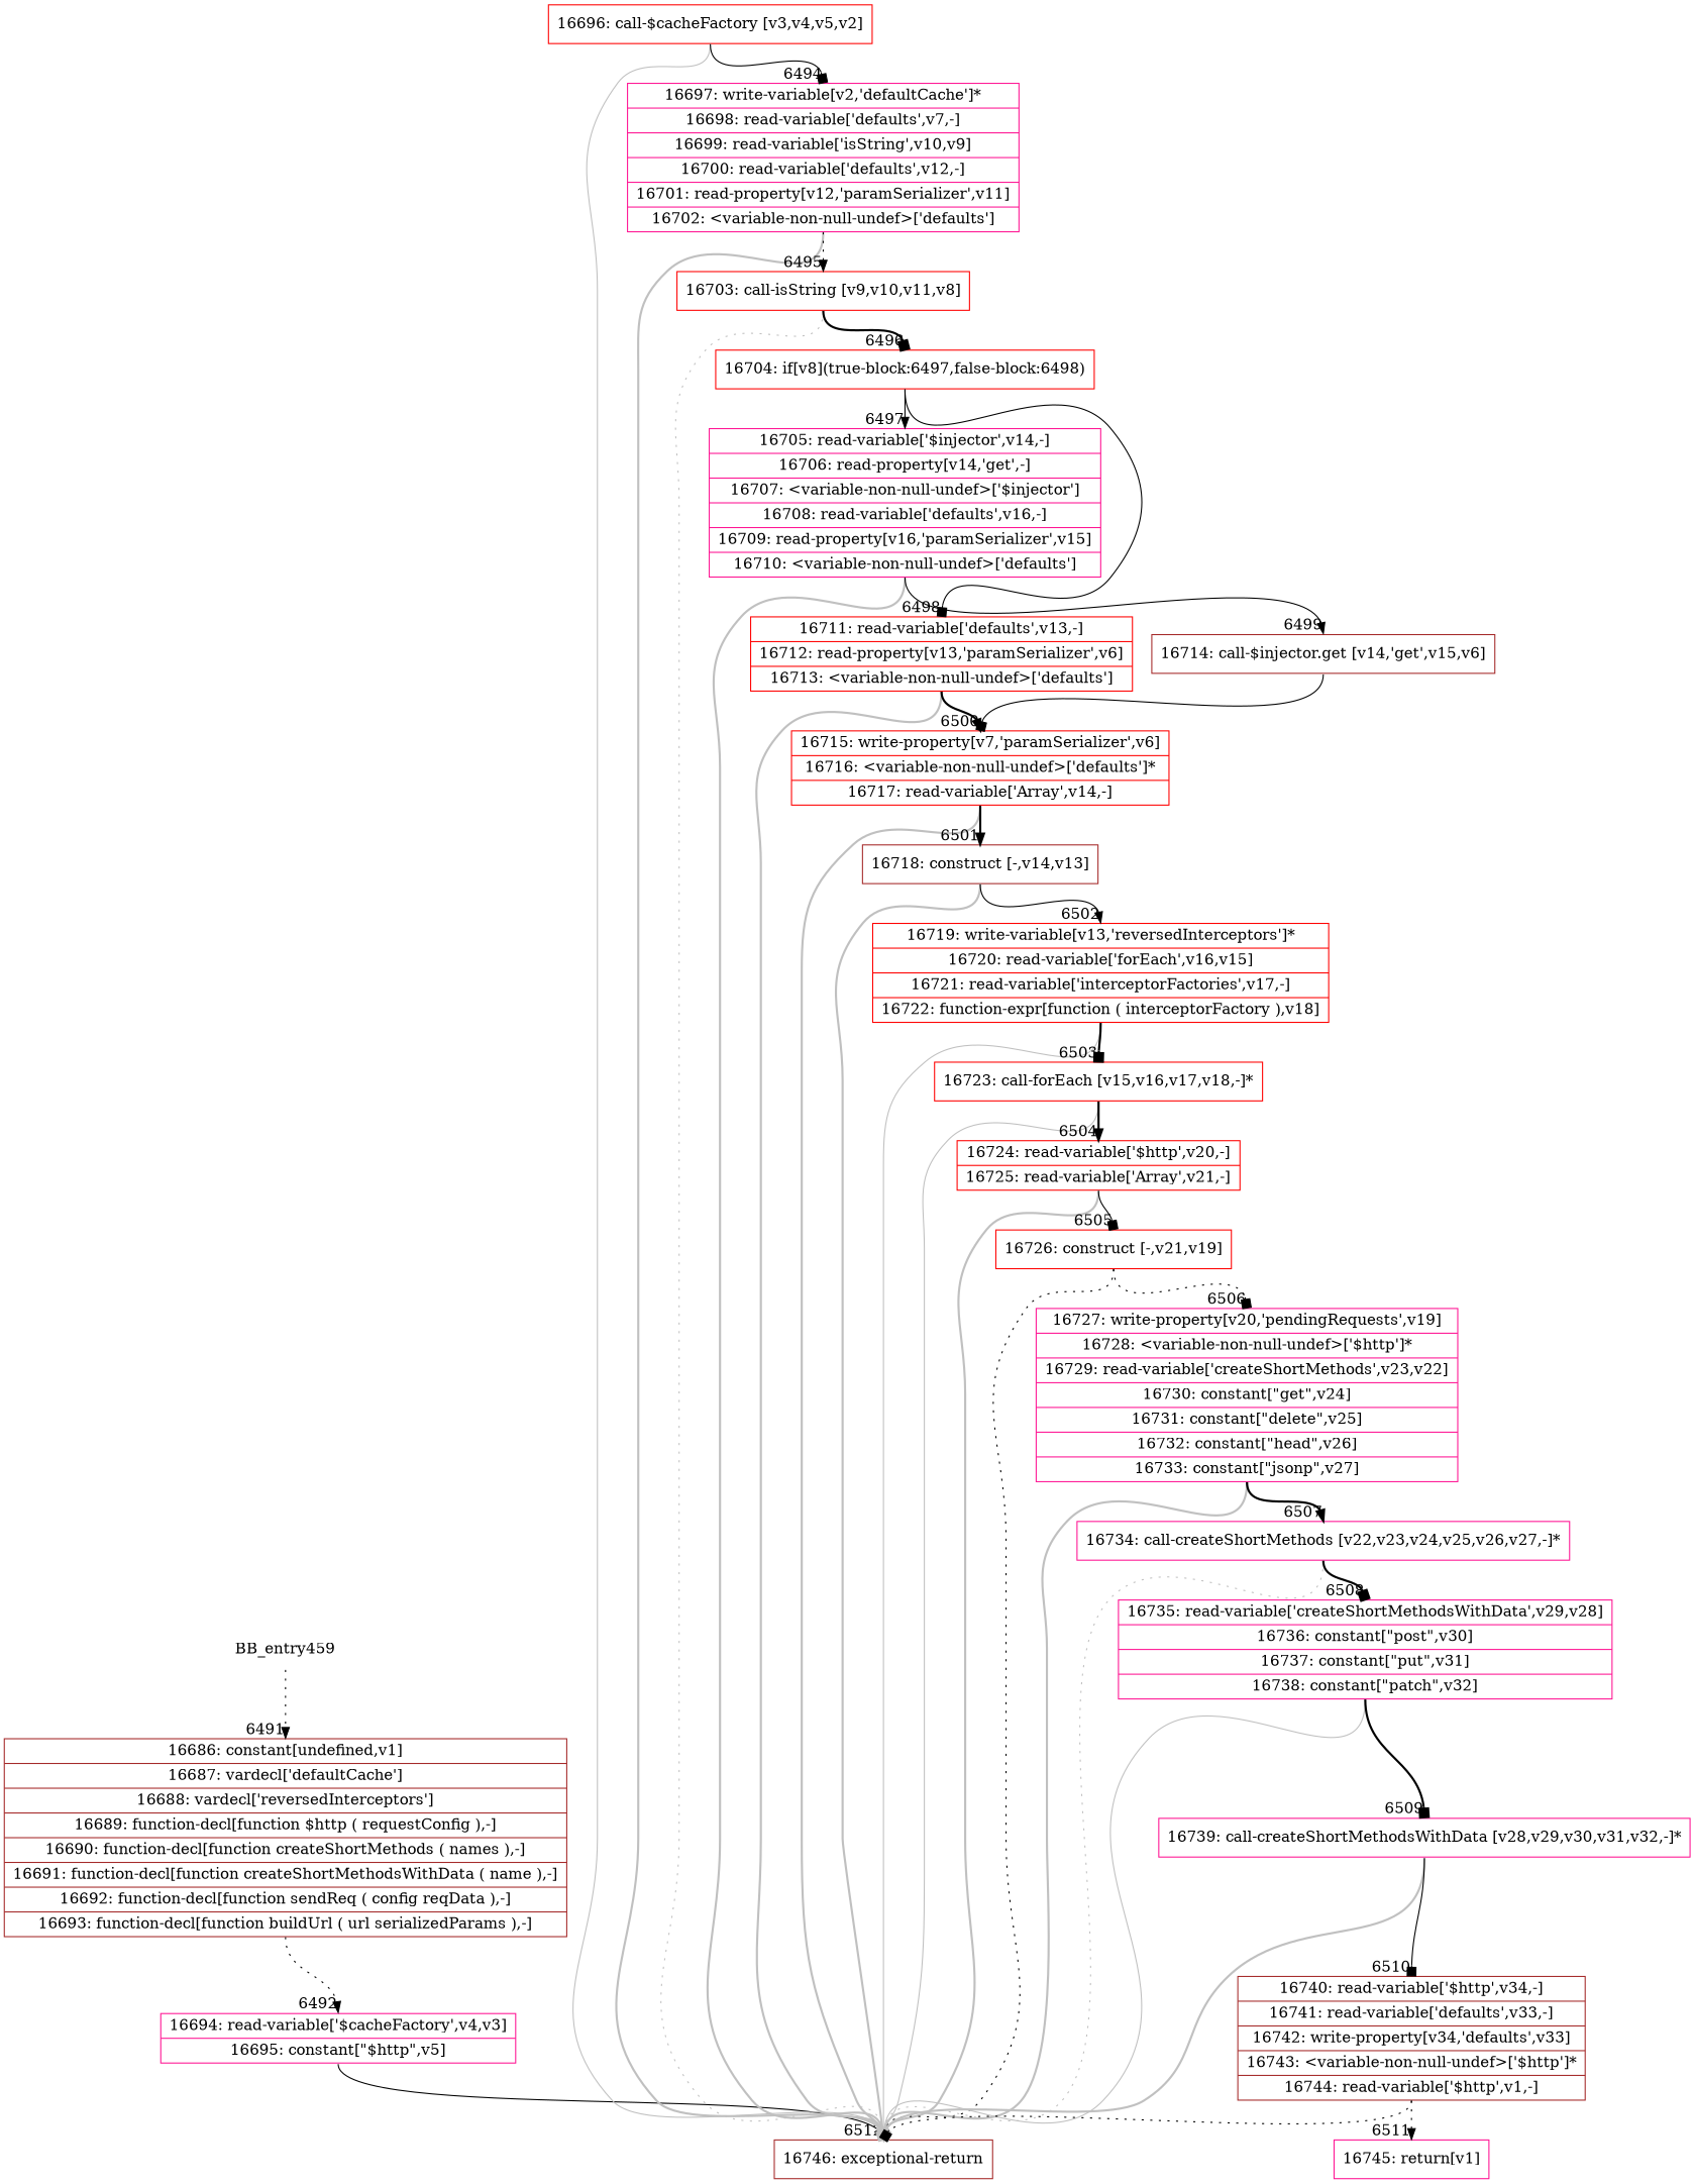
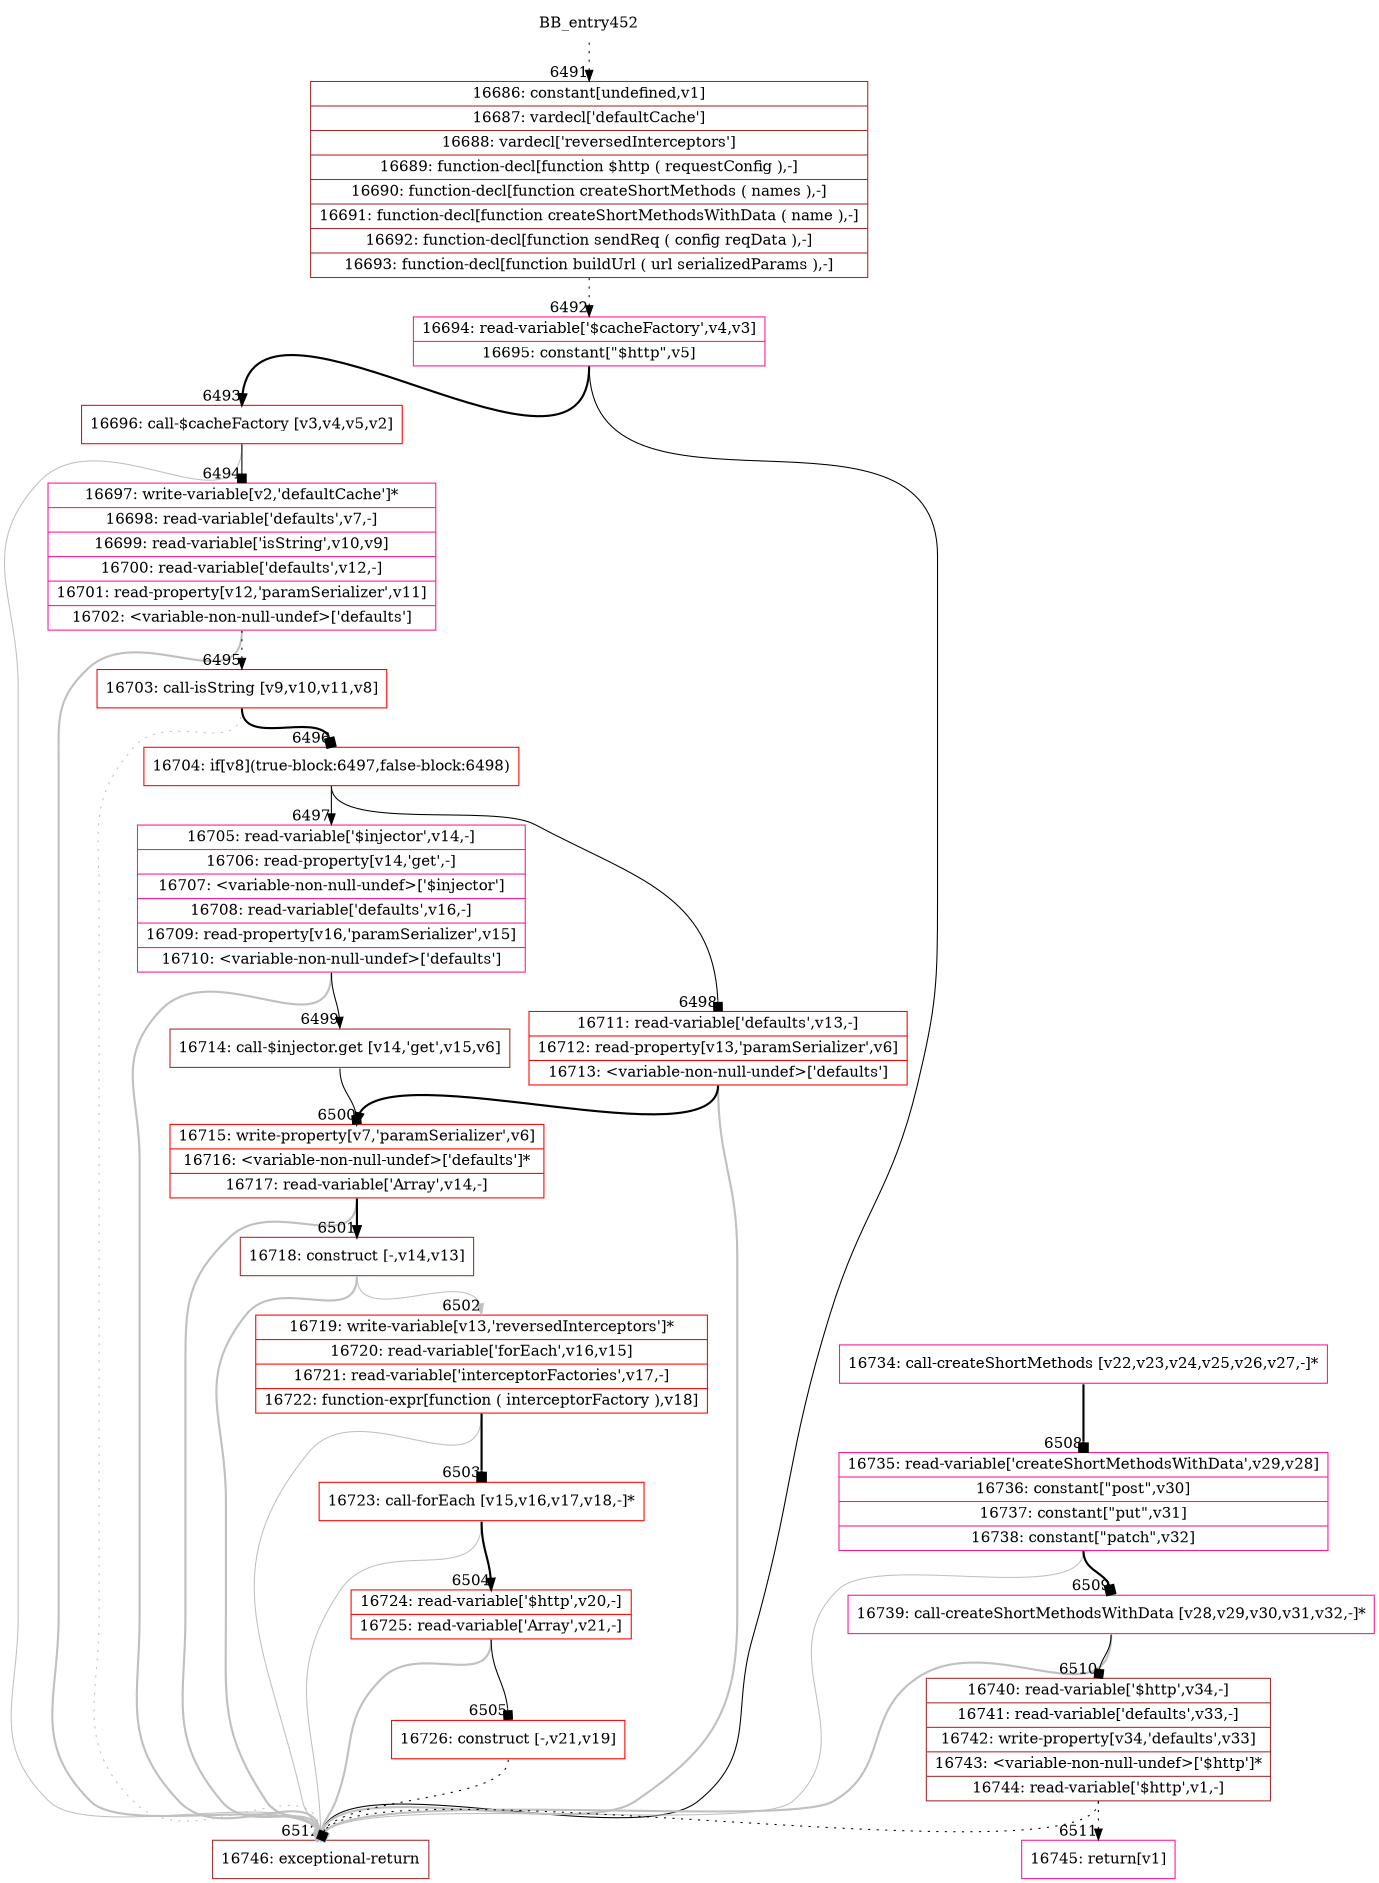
  digraph {
    rankdir=TD
    node [color=red shape=record]
    edge [arrowhead=normal headport=n style=bold tailport=s]
-   BB_entry459 [color=brown shape=none]
+   BB_entry459 [color=brown shape=none label=BB_entry452]
    n2 [color=brown label="{16686: constant[undefined,v1]|16687: vardecl['defaultCache']|16688: vardecl['reversedInterceptors']|16689: function-decl[function $http ( requestConfig ),-]|16690: function-decl[function createShortMethods ( names ),-]|16691: function-decl[function createShortMethodsWithData ( name ),-]|16692: function-decl[function sendReq ( config reqData ),-]|16693: function-decl[function buildUrl ( url serializedParams ),-]}"]
    n3 [color=deeppink label="{16694: read-variable['$cacheFactory',v4,v3]|16695: constant[\"$http\",v5]}"]
    n4 [label="{16696: call-$cacheFactory [v3,v4,v5,v2]}"]
    n5 [color=brown label="{16746: exceptional-return}"]
    n6 [color=deeppink label="{16697: write-variable[v2,'defaultCache']*|16698: read-variable['defaults',v7,-]|16699: read-variable['isString',v10,v9]|16700: read-variable['defaults',v12,-]|16701: read-property[v12,'paramSerializer',v11]|16702: \<variable-non-null-undef\>['defaults']}"]
    n7 [label="{16703: call-isString [v9,v10,v11,v8]}"]
    n8 [label="{16704: if[v8](true-block:6497,false-block:6498)}"]
    n9 [color=deeppink label="{16705: read-variable['$injector',v14,-]|16706: read-property[v14,'get',-]|16707: \<variable-non-null-undef\>['$injector']|16708: read-variable['defaults',v16,-]|16709: read-property[v16,'paramSerializer',v15]|16710: \<variable-non-null-undef\>['defaults']}"]
    n10 [label="{16711: read-variable['defaults',v13,-]|16712: read-property[v13,'paramSerializer',v6]|16713: \<variable-non-null-undef\>['defaults']}"]
    n11 [color=brown label="{16714: call-$injector.get [v14,'get',v15,v6]}"]
    n12 [label="{16715: write-property[v7,'paramSerializer',v6]|16716: \<variable-non-null-undef\>['defaults']*|16717: read-variable['Array',v14,-]}"]
    n13 [color=brown label="{16718: construct [-,v14,v13]}"]
    n14 [label="{16719: write-variable[v13,'reversedInterceptors']*|16720: read-variable['forEach',v16,v15]|16721: read-variable['interceptorFactories',v17,-]|16722: function-expr[function ( interceptorFactory ),v18]}"]
    n15 [label="{16723: call-forEach [v15,v16,v17,v18,-]*}"]
    n16 [label="{16724: read-variable['$http',v20,-]|16725: read-variable['Array',v21,-]}"]
    n17 [label="{16726: construct [-,v21,v19]}"]
-   n18 [color=deeppink label="{16727: write-property[v20,'pendingRequests',v19]|16728: \<variable-non-null-undef\>['$http']*|16729: read-variable['createShortMethods',v23,v22]|16730: constant[\"get\",v24]|16731: constant[\"delete\",v25]|16732: constant[\"head\",v26]|16733: constant[\"jsonp\",v27]}"]
    n19 [color=deeppink label="{16734: call-createShortMethods [v22,v23,v24,v25,v26,v27,-]*}"]
    n20 [color=deeppink label="{16735: read-variable['createShortMethodsWithData',v29,v28]|16736: constant[\"post\",v30]|16737: constant[\"put\",v31]|16738: constant[\"patch\",v32]}"]
    n21 [color=deeppink label="{16739: call-createShortMethodsWithData [v28,v29,v30,v31,v32,-]*}"]
    n22 [color=brown label="{16740: read-variable['$http',v34,-]|16741: read-variable['defaults',v33,-]|16742: write-property[v34,'defaults',v33]|16743: \<variable-non-null-undef\>['$http']*|16744: read-variable['$http',v1,-]}"]
    n23 [color=deeppink label="{16745: return[v1]}"]
    BB_entry459 -> n2 [headlabel="    6491" style=dotted]
    n2 -> n3 [headlabel="      6492" style=dotted]
+   n3 -> n4 [headlabel="      6493"]
    n3 -> n5 [color=black headlabel="      6512" style=solid]
    n4 -> n5 [color=gray style=solid]
    n4 -> n6 [arrowhead=box headlabel="      6494" style=solid]
    n6 -> n5 [arrowhead=box color=gray]
    n6 -> n7 [headlabel="      6495" style=dotted]
    n7 -> n5 [color=gray style=dotted]
    n7 -> n8 [arrowhead=box headlabel="      6496"]
    n8 -> n9 [headlabel="      6497" style=solid]
    n8 -> n10 [arrowhead=box headlabel="      6498" style=solid]
    n9 -> n5 [color=gray]
    n9 -> n11 [headlabel="      6499" style=solid]
    n10 -> n5 [color=gray]
    n10 -> n12 [headlabel="      6500"]
    n11 -> n12 [arrowhead=box style=solid]
    n12 -> n5 [color=gray]
    n12 -> n13 [headlabel="      6501"]
    n13 -> n5 [arrowhead=box color=gray]
-   n13 -> n14 [headlabel="      6502" style=solid]
+   n13 -> n14 [headlabel="      6502" style=solid color=gray]
    n14 -> n5 [color=gray style=solid]
    n14 -> n15 [arrowhead=box headlabel="      6503"]
    n15 -> n5 [color=gray style=solid]
    n15 -> n16 [headlabel="      6504"]
    n16 -> n5 [arrowhead=box color=gray]
    n16 -> n17 [arrowhead=box headlabel="      6505" style=solid]
    n17 -> n5 [arrowhead=box color=black style=dotted]
-   n17 -> n18 [arrowhead=box headlabel="      6506" style=dotted]
-   n18 -> n5 [arrowhead=box color=gray]
-   n18 -> n19 [headlabel="      6507"]
-   n19 -> n5 [color=gray style=dotted]
    n19 -> n20 [arrowhead=box headlabel="      6508"]
    n20 -> n5 [arrowhead=box color=gray style=solid]
    n20 -> n21 [arrowhead=box headlabel="      6509"]
    n21 -> n5 [arrowhead=box color=gray]
    n21 -> n22 [arrowhead=box headlabel="      6510" style=solid]
    n22 -> n5 [arrowhead=box color=black style=dotted]
    n22 -> n23 [headlabel="      6511" style=dotted]
  }
